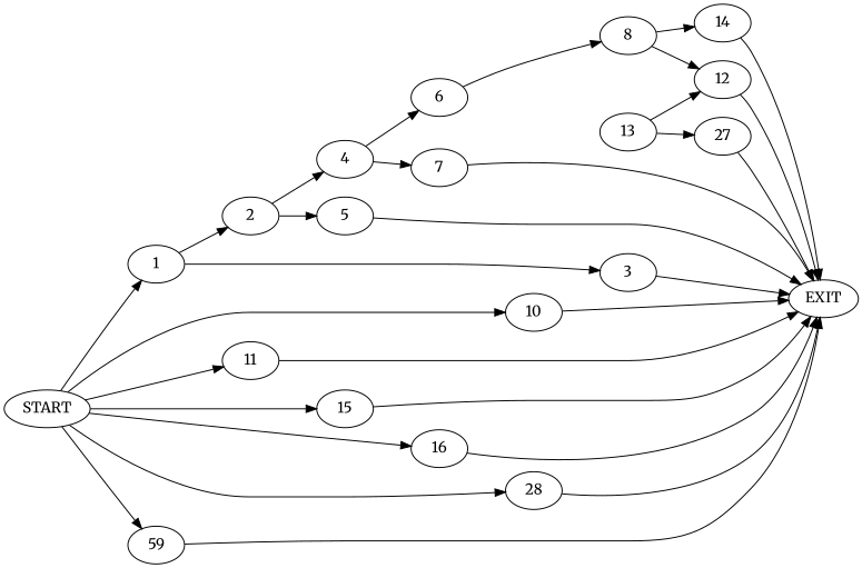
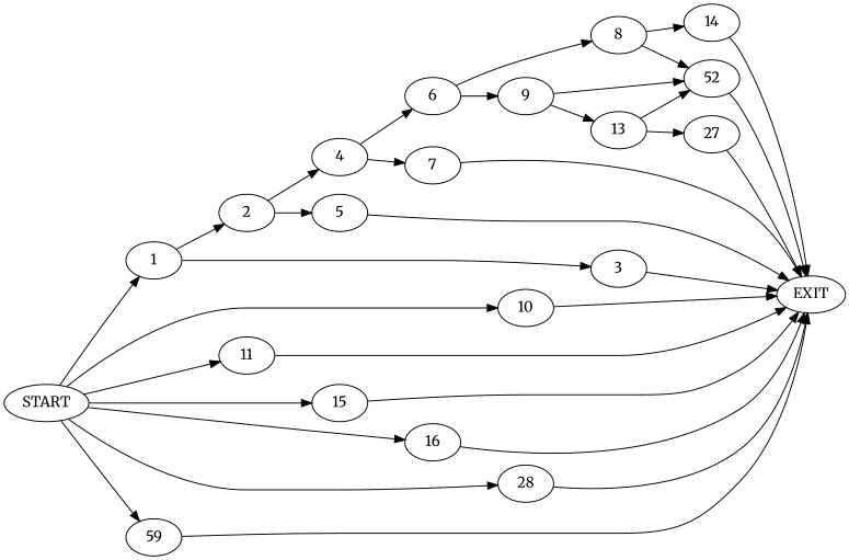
  digraph {
    fontname=Merriweather
    rankdir=LR
    node [fontname=Merriweather]
    edge [fontname=Merriweather]
    n1 [label=START]
    1
    10
    11
    15
    16
    n7 [label=28]
    n8 [label=59]
    2
    3
    n11 [label=EXIT]
    4
    5
    6
    7
    8
-   12
+   9
+   12 [label=52]
    14
    13
    n21 [label=27]
    n1 -> 1
    n1 -> 10
    n1 -> 11
    n1 -> 15
    n1 -> 16
    n1 -> n7
    n1 -> n8
    1 -> 2
    1 -> 3
    10 -> n11
    11 -> n11
    15 -> n11
    16 -> n11
    n7 -> n11
    n8 -> n11
    2 -> 4
    2 -> 5
    3 -> n11
    4 -> 6
    4 -> 7
    5 -> n11
    6 -> 8
+   6 -> 9
    7 -> n11
    8 -> 12
    8 -> 14
+   9 -> 12
+   9 -> 13
    12 -> n11
    14 -> n11
    13 -> 12
    13 -> n21
    n21 -> n11
  }
